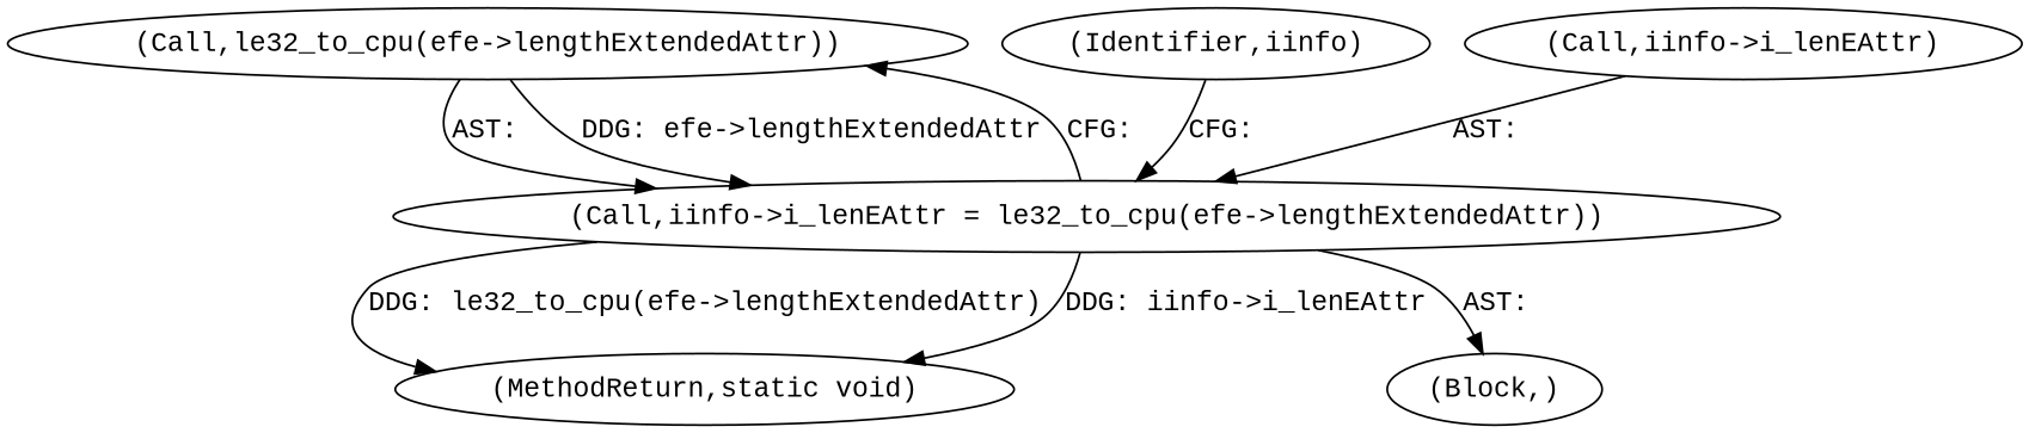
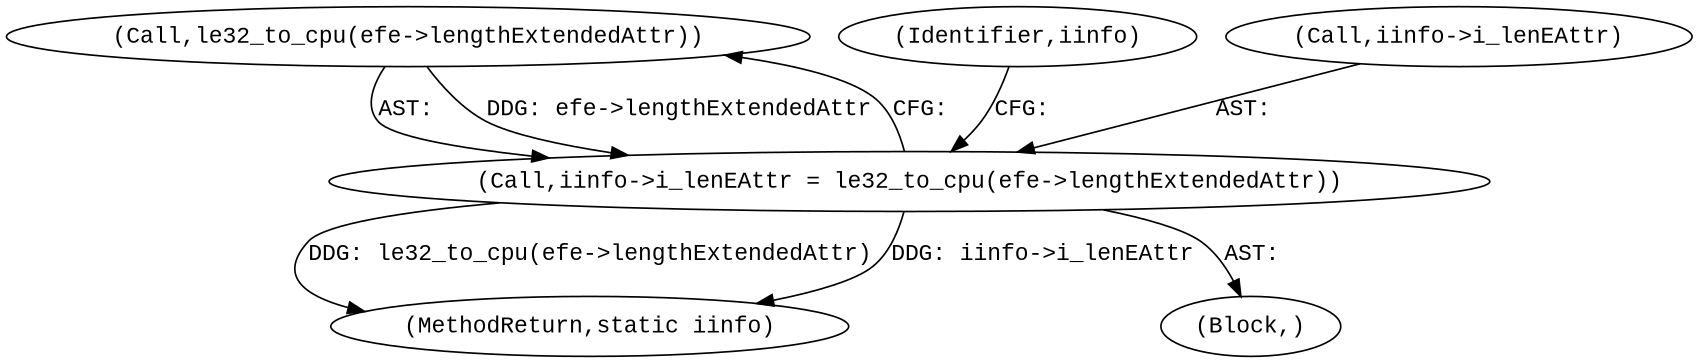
  digraph {
    fontname="Liberation Mono"
    node [fontname="Liberation Mono"]
    edge [fontname="Liberation Mono"]
    n1 [label="(Call,le32_to_cpu(efe->lengthExtendedAttr))"]
    n2 [label="(Call,iinfo->i_lenEAttr = le32_to_cpu(efe->lengthExtendedAttr))"]
-   n3 [label="(MethodReturn,static void)"]
+   n3 [label="(MethodReturn,static iinfo)"]
    n4 [label="(Block,)"]
    n5 [label="(Identifier,iinfo)"]
    n6 [label="(Call,iinfo->i_lenEAttr)"]
    n1 -> n2 [label="AST: "]
    n1 -> n2 [label="DDG: efe->lengthExtendedAttr"]
    n2 -> n1 [label="CFG: "]
    n2 -> n3 [label="DDG: le32_to_cpu(efe->lengthExtendedAttr)"]
    n2 -> n3 [label="DDG: iinfo->i_lenEAttr"]
    n2 -> n4 [label="AST: "]
    n5 -> n2 [label="CFG: "]
    n6 -> n2 [label="AST: "]
  }
